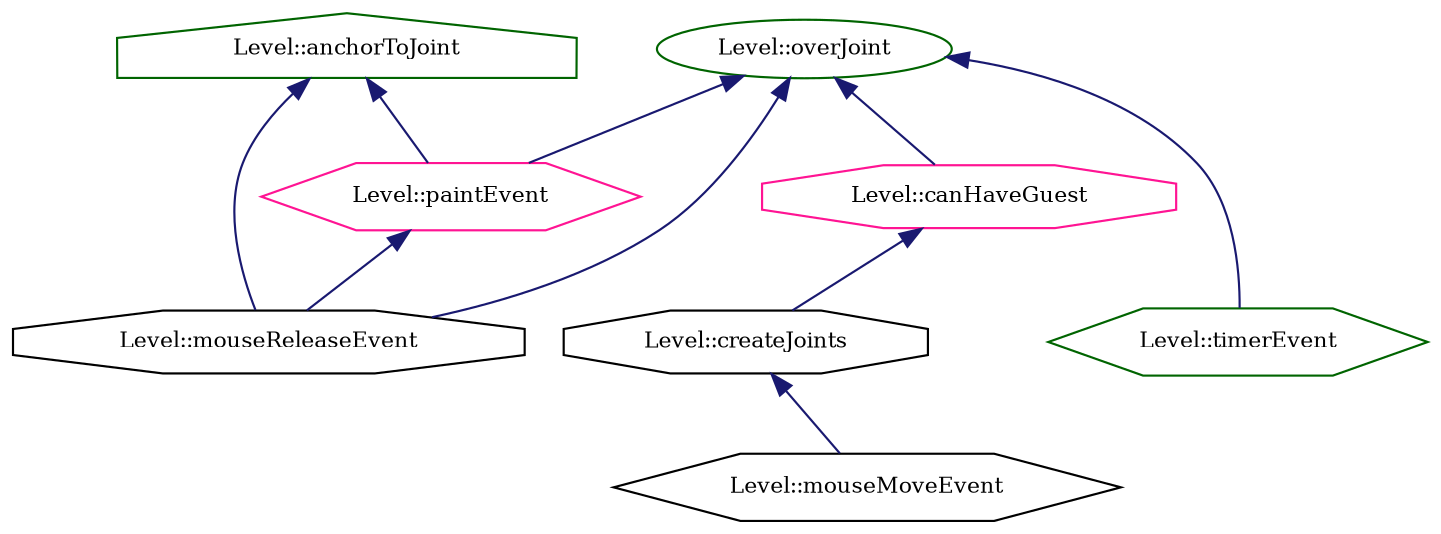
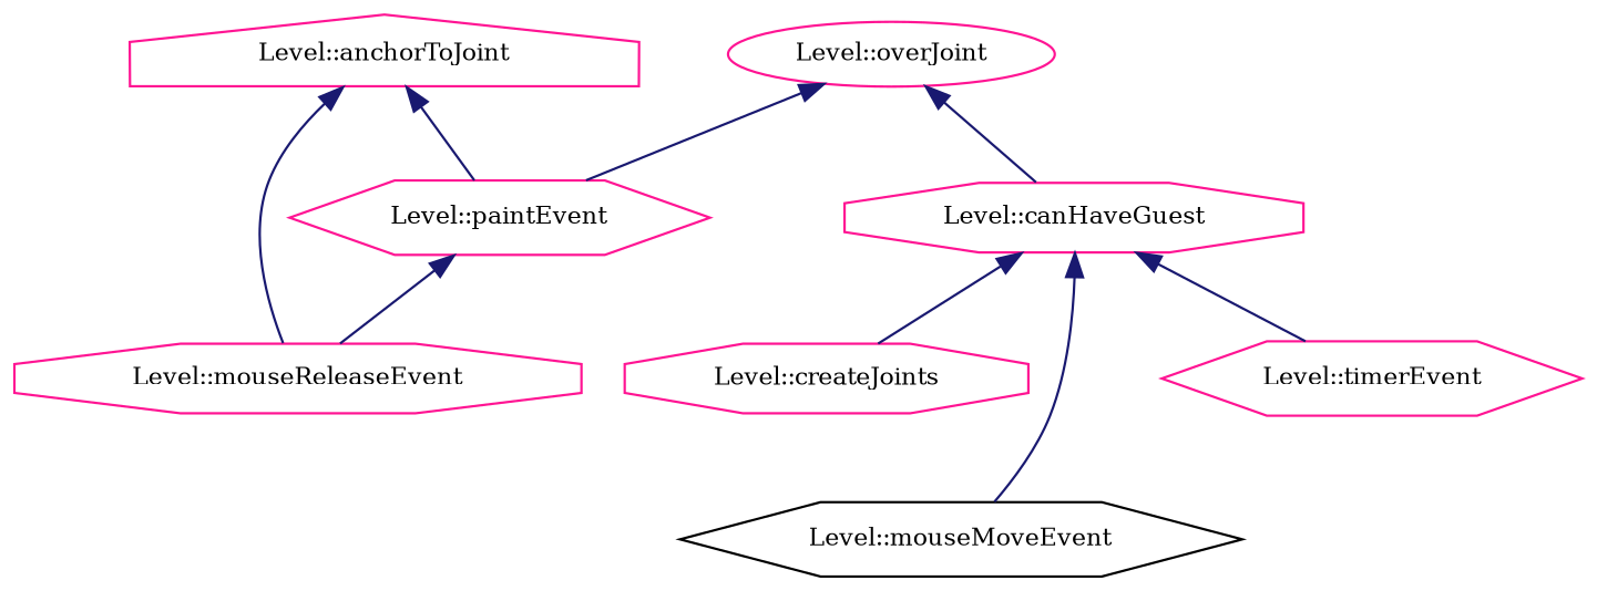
  digraph {
    fontname="DejaVu Serif"
    rankdir=TB
    node [color=deeppink fillcolor=white fontname="DejaVu Serif" fontsize=10 shape=hexagon style=filled]
    edge [color=midnightblue dir=back fontname="DejaVu Serif" fontsize=10 labelfontname=Helvetica labelfontsize=10 style=solid]
-   n1 [color=darkgreen height=0.2 label="Level::anchorToJoint" shape=house width=0.4]
+   n1 [height=0.2 label="Level::anchorToJoint" shape=house width=0.4]
    n2 [height=0.2 label="Level::paintEvent" width=0.4]
-   n3 [color=black height=0.2 label="Level::mouseReleaseEvent" shape=octagon width=0.4]
-   n4 [color=darkgreen height=0.2 label="Level::overJoint" shape=ellipse width=0.4]
+   n3 [height=0.2 label="Level::mouseReleaseEvent" shape=octagon width=0.4]
+   n4 [height=0.2 label="Level::overJoint" shape=ellipse width=0.4]
    n5 [height=0.2 label="Level::canHaveGuest" shape=octagon width=0.4]
-   n6 [color=black height=0.2 label="Level::createJoints" shape=octagon width=0.4]
-   n7 [color=darkgreen height=0.2 label="Level::timerEvent" width=0.4]
+   n6 [height=0.2 label="Level::createJoints" shape=octagon width=0.4]
+   n7 [height=0.2 label="Level::timerEvent" width=0.4]
    n8 [color=black height=0.2 label="Level::mouseMoveEvent" width=0.4]
    n1 -> n2
    n1 -> n3
    n2 -> n3
    n4 -> n2
-   n4 -> n3
    n4 -> n5
    n5 -> n6
-   n4 -> n7
-   n6 -> n8
+   n5 -> n7
+   n5 -> n8
  }
